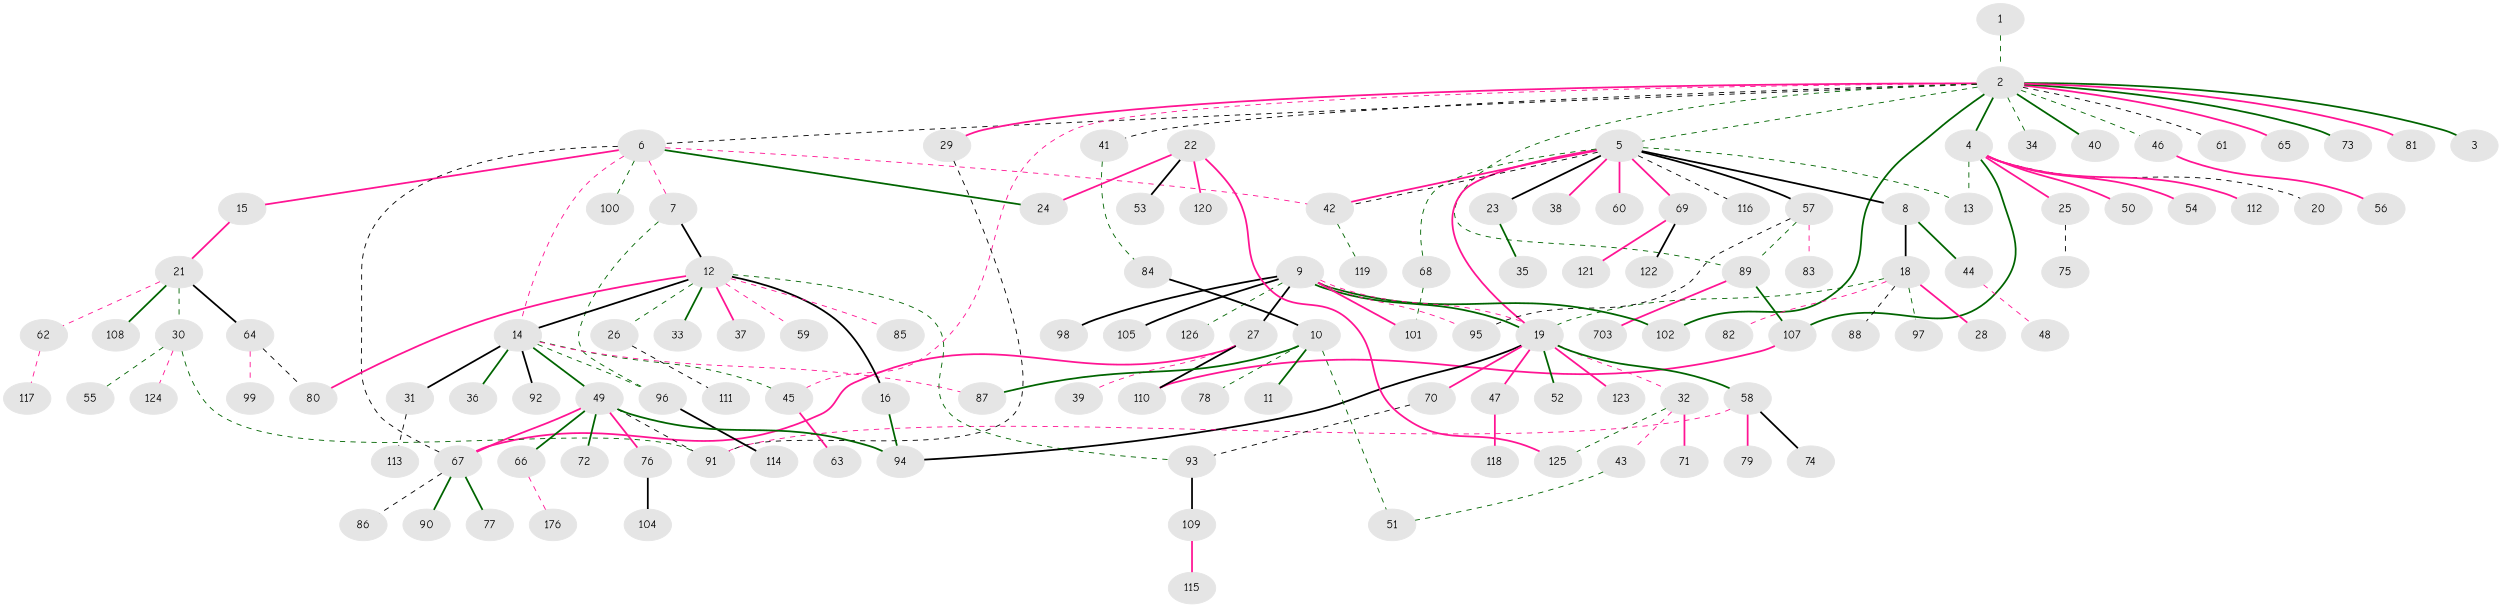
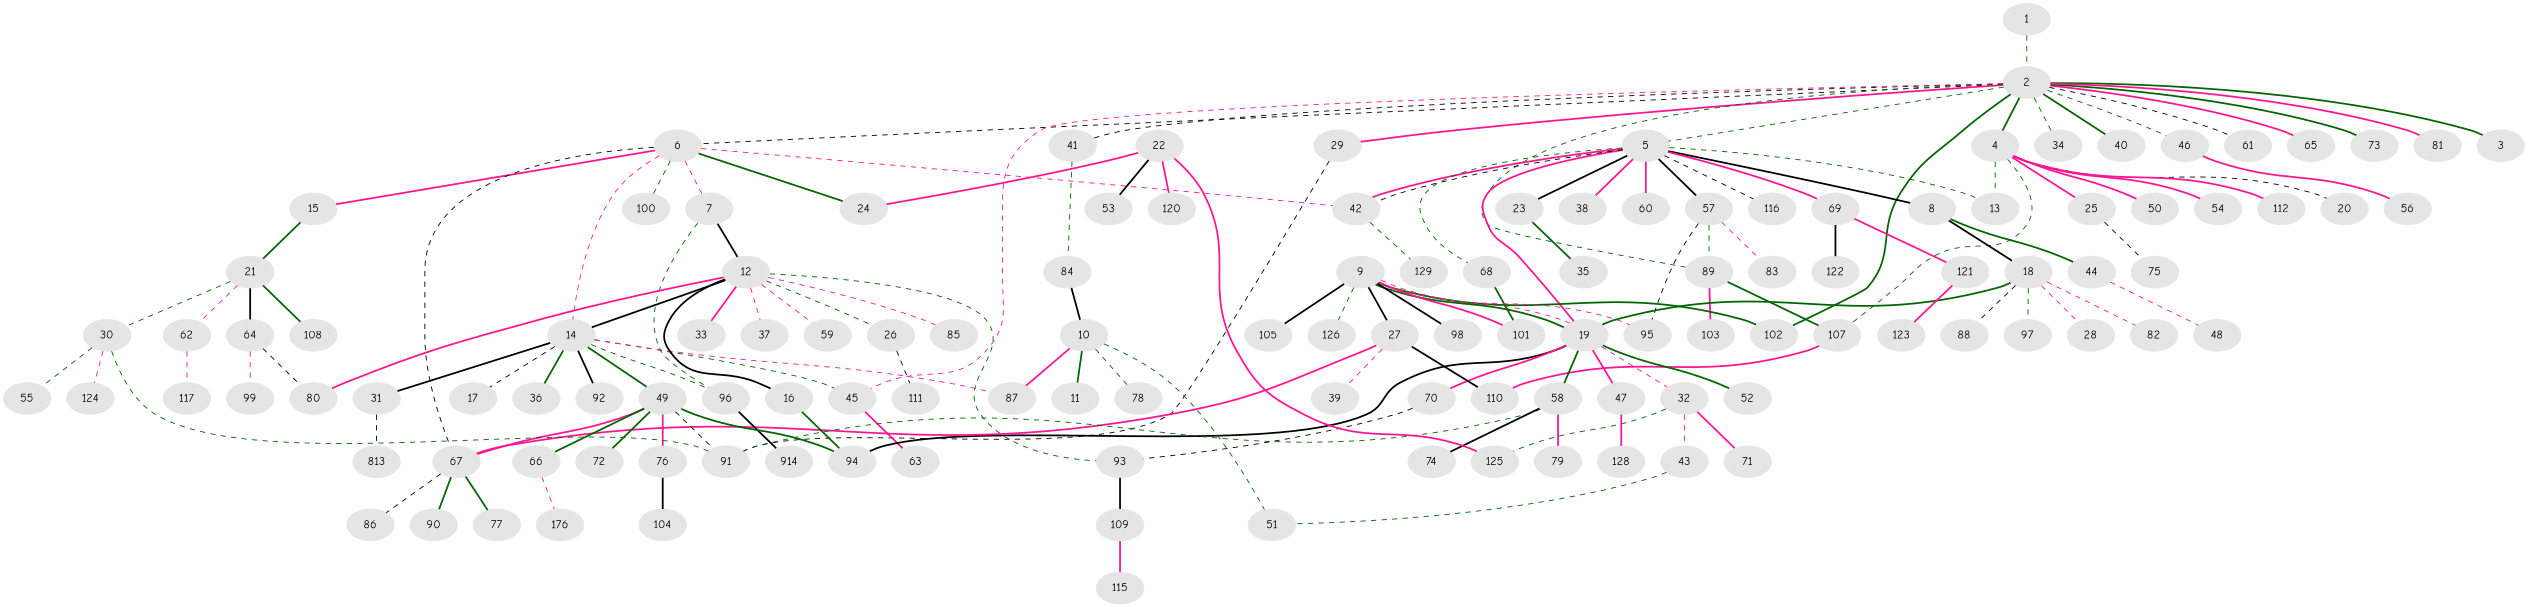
  graph {
    fontname="Comic Neue"
    node [color=gray90 fontname="Comic Neue" style=filled]
    edge [color=deeppink fontname="Comic Neue" style=bold]
    1
    2
    3
    4
    5
    6
    29
    34
    40
    41
    45
    46
    61
    65
    73
    81
    89
    102
    13
    20
    25
    50
    54
    107
    112
    8
    19
    23
    38
    42
    57
    60
    68
    69
    116
    7
    14
    15
    67
    100
    24
    9
    27
    95
    98
    101
    105
    126
    91
    84
    63
    56
-   103 [label=703]
+   103
    75
    110
    18
    44
    94
    32
    47
    52
    58
    70
    123
    35
-   119
+   119 [label=129]
    83
    121
    122
    12
    96
    87
+   17
    31
    36
    49
    92
    21
    22
    53
    120
    125
    77
    86
    90
    16
    26
    33
    37
    59
    80
    85
    93
-   114
+   114 [label=914]
    28
    82
    88
    97
    48
    10
    11
    51
    78
    39
    111
    109
-   113
+   113 [label=813]
    66
    72
    76
    30
    62
    64
    108
    43
    71
-   118
+   118 [label=128]
    74
    79
    55
    124
    117
    99
    n124 [label=176]
    104
    115
    1 -- 2 [color=darkgreen style=dashed]
    2 -- 3 [color=darkgreen]
    2 -- 4 [color=darkgreen]
    2 -- 5 [color=darkgreen style=dashed]
    2 -- 6 [color=black style=dashed]
    2 -- 29
    2 -- 34 [color=darkgreen style=dashed]
    2 -- 40 [color=darkgreen]
    2 -- 41 [color=black style=dashed]
    2 -- 45 [style=dashed]
    2 -- 46 [color=darkgreen style=dashed]
    2 -- 61 [color=black style=dashed]
    2 -- 65
    2 -- 73 [color=darkgreen]
    2 -- 81
    2 -- 89 [color=darkgreen style=dashed]
    2 -- 102 [color=darkgreen]
    4 -- 13 [color=darkgreen style=dashed]
    4 -- 20 [color=black style=dashed]
    4 -- 25
    4 -- 50
    4 -- 54
-   4 -- 107 [color=darkgreen]
+   4 -- 107 [color=darkgreen style=dashed]
    4 -- 112
    5 -- 13 [color=darkgreen style=dashed]
    5 -- 8 [color=black]
    5 -- 19
    5 -- 23 [color=black]
    5 -- 38
    5 -- 42
    5 -- 42 [color=black style=dashed]
    5 -- 57 [color=black]
    5 -- 60
    5 -- 68 [color=darkgreen style=dashed]
    5 -- 69
    5 -- 116 [color=black style=dashed]
    6 -- 42 [style=dashed]
    6 -- 7 [style=dashed]
    6 -- 14 [style=dashed]
    6 -- 15
    6 -- 67 [color=black style=dashed]
    6 -- 100 [color=darkgreen style=dashed]
    6 -- 24 [color=darkgreen]
    29 -- 91 [color=black style=dashed]
    41 -- 84 [color=darkgreen style=dashed]
    45 -- 63
    46 -- 56
    89 -- 107 [color=darkgreen]
    89 -- 103
    25 -- 75 [color=black style=dashed]
    107 -- 110
    8 -- 18 [color=black]
    8 -- 44 [color=darkgreen]
    19 -- 94 [color=black]
    19 -- 32 [style=dashed]
    19 -- 47
    19 -- 52 [color=darkgreen]
    19 -- 58 [color=darkgreen]
    19 -- 70
-   19 -- 123
+   121 -- 123
    23 -- 35 [color=darkgreen]
    42 -- 119 [color=darkgreen style=dashed]
    57 -- 89 [color=darkgreen style=dashed]
    57 -- 95 [color=black style=dashed]
    57 -- 83 [style=dashed]
-   68 -- 101 [color=darkgreen style=dashed]
+   68 -- 101 [color=darkgreen]
    69 -- 121
    69 -- 122 [color=black]
    7 -- 12 [color=black]
    7 -- 96 [color=darkgreen style=dashed]
    14 -- 45 [color=darkgreen style=dashed]
    14 -- 96 [color=darkgreen style=dashed]
    14 -- 87 [style=dashed]
+   14 -- 17 [color=black style=dashed]
    14 -- 31 [color=black]
    14 -- 36 [color=darkgreen]
    14 -- 49 [color=darkgreen]
    14 -- 92 [color=black]
-   15 -- 21
+   15 -- 21 [color=darkgreen]
    67 -- 77 [color=darkgreen]
    67 -- 86 [color=black style=dashed]
    67 -- 90 [color=darkgreen]
    9 -- 102 [color=darkgreen]
    9 -- 19 [color=darkgreen]
    9 -- 19 [style=dashed]
    9 -- 27 [color=black]
    9 -- 95 [style=dashed]
    9 -- 98 [color=black]
    9 -- 101
    9 -- 105 [color=black]
    9 -- 126 [color=darkgreen style=dashed]
    27 -- 67
    27 -- 110 [color=black]
    27 -- 39 [style=dashed]
    84 -- 10 [color=black]
-   18 -- 19 [color=darkgreen style=dashed]
-   18 -- 28
+   18 -- 19 [color=darkgreen]
+   18 -- 28 [style=dashed]
    18 -- 82 [style=dashed]
    18 -- 88 [color=black style=dashed]
    18 -- 97 [color=darkgreen style=dashed]
    44 -- 48 [style=dashed]
    32 -- 125 [color=darkgreen style=dashed]
    32 -- 43 [style=dashed]
    32 -- 71
    47 -- 118
-   58 -- 91 [style=dashed]
+   58 -- 91 [color=darkgreen style=dashed]
    58 -- 74 [color=black]
    58 -- 79
    70 -- 93 [color=black style=dashed]
    12 -- 14 [color=black]
    12 -- 16 [color=black]
    12 -- 26 [color=darkgreen style=dashed]
-   12 -- 33 [color=darkgreen]
-   12 -- 37
+   12 -- 33
+   12 -- 37 [style=dashed]
    12 -- 59 [style=dashed]
    12 -- 80
    12 -- 85 [style=dashed]
    12 -- 93 [color=darkgreen style=dashed]
    96 -- 114 [color=black]
    31 -- 113 [color=black style=dashed]
    49 -- 67
    49 -- 91 [color=black style=dashed]
    49 -- 94 [color=darkgreen]
    49 -- 66 [color=darkgreen]
    49 -- 72 [color=darkgreen]
    49 -- 76
    21 -- 30 [color=darkgreen style=dashed]
    21 -- 62 [style=dashed]
    21 -- 64 [color=black]
    21 -- 108 [color=darkgreen]
    22 -- 24
    22 -- 53 [color=black]
    22 -- 120
    22 -- 125
    16 -- 94 [color=darkgreen]
    26 -- 111 [color=black style=dashed]
    93 -- 109 [color=black]
-   10 -- 87 [color=darkgreen]
+   10 -- 87
    10 -- 11 [color=darkgreen]
    10 -- 51 [color=darkgreen style=dashed]
    10 -- 78 [color=darkgreen style=dashed]
    109 -- 115
    66 -- n124 [style=dashed]
    76 -- 104 [color=black]
    30 -- 91 [color=darkgreen style=dashed]
    30 -- 55 [color=darkgreen style=dashed]
    30 -- 124 [style=dashed]
    62 -- 117 [style=dashed]
    64 -- 80 [color=black style=dashed]
    64 -- 99 [style=dashed]
    43 -- 51 [color=darkgreen style=dashed]
  }
